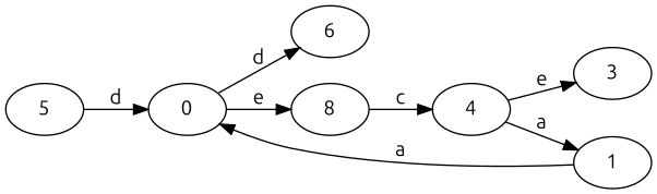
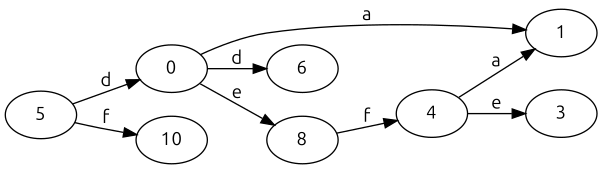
  strict digraph {
    fontname=Ubuntu
    rankdir=LR
    node [fontname=Ubuntu]
    edge [fontname=Ubuntu]
    0
    1
    6
    8
    5
+   10
    4
    3
-   1 -> 0 [label=a]
+   0 -> 1 [label=a]
    0 -> 6 [label=d]
    0 -> 8 [label=e]
-   8 -> 4 [label=c]
+   8 -> 4 [label=f]
    5 -> 0 [label=d]
+   5 -> 10 [label=f]
    4 -> 1 [label=a]
    4 -> 3 [label=e]
  }
